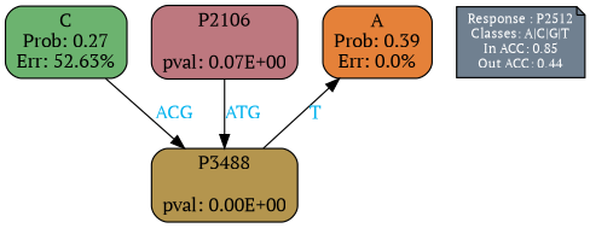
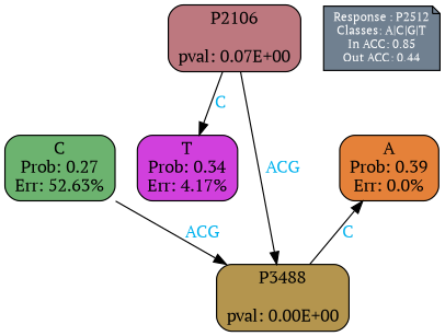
  digraph {
    fontname="PT Serif"
    ranksep=equally
    splines=polylines
    node [color=black fontname="PT Serif" shape=box style="filled, rounded"]
    edge [fontcolor=deepskyblue2 fontname="PT Serif"]
    n1 [fillcolor="#6cb36f" label="C\nProb: 0.27\nErr: 52.63%"]
    n2 [fillcolor="#e58139" label="A\nProb: 0.39\nErr: 0.0%"]
+   n3 [fillcolor="#d140dd" label="T\nProb: 0.34\nErr: 4.17%"]
    n4 [align=left fillcolor=slategray fontcolor=white fontsize=10 label="Response : P2512\nClasses: A|C|G|T\nIn ACC: 0.85\nOut ACC: 0.44\n" shape=note style=filled]
    n5 [fillcolor="#bd787f" label="P2106\n\npval: 0.07E+00"]
    n6 [fillcolor="#b4954e" label="P3488\n\npval: 0.00E+00"]
    subgraph sub_1 {
      rank=same
      n1
      n2
+     n3
    }
    subgraph sub_2 {
      rank=same
      n4
      n5
    }
    n1 -> n6 [label=ACG]
-   n5 -> n6 [label=ATG]
-   n6 -> n2 [label=T]
+   n5 -> n3 [label=C]
+   n5 -> n6 [label=ACG]
+   n6 -> n2 [label=C]
  }
